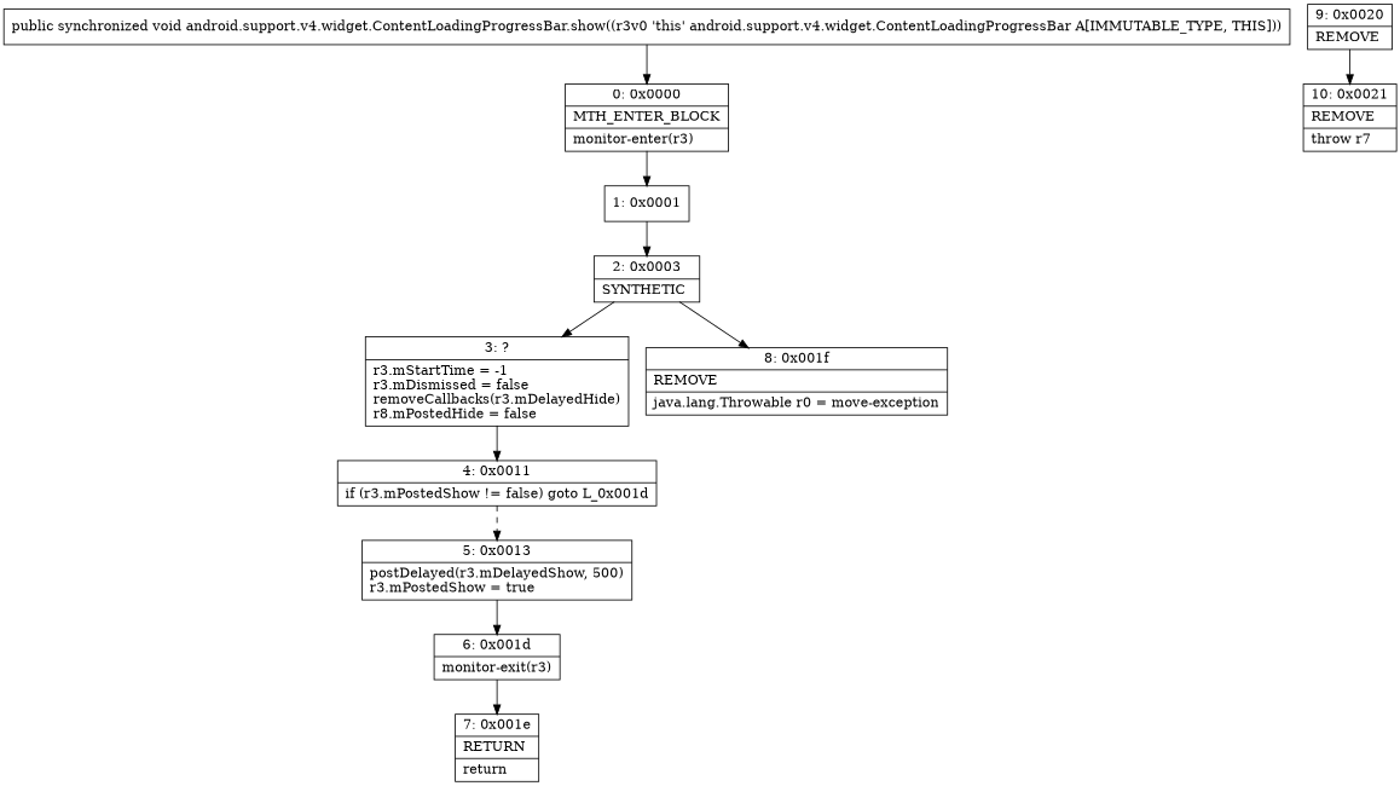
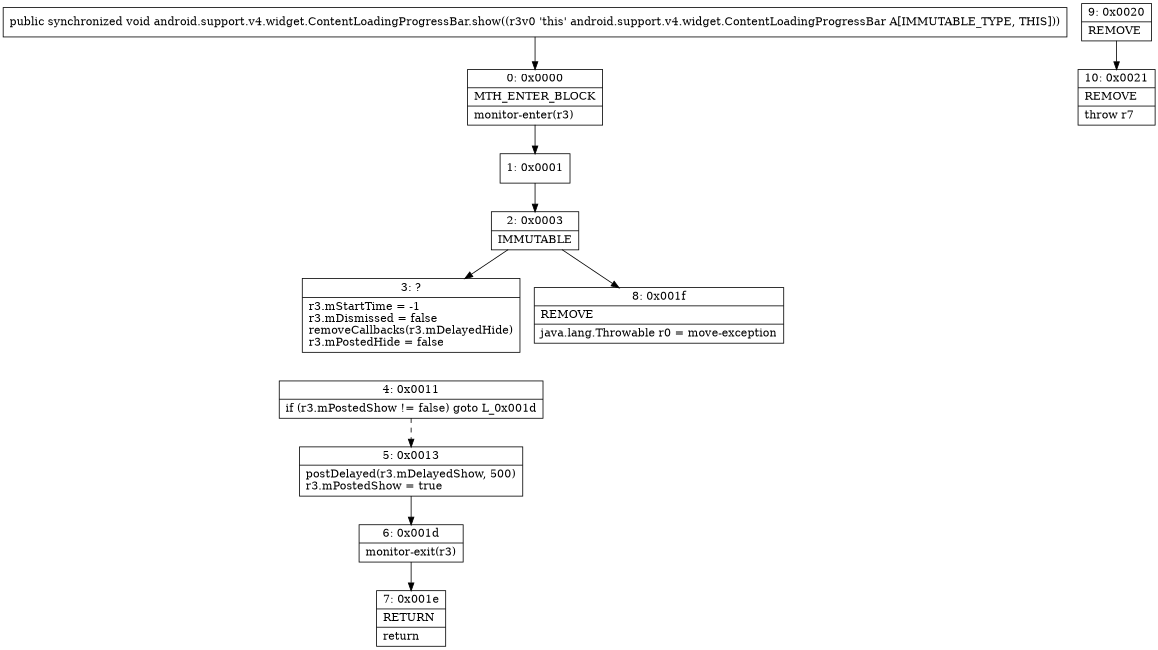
  digraph {
    node [shape=record]
    n1 [label="{0\:\ 0x0000|MTH_ENTER_BLOCK\l|monitor\-enter(r3)\l}"]
    n2 [label="{1\:\ 0x0001}"]
-   n3 [label="{2\:\ 0x0003|SYNTHETIC\l}"]
-   n4 [label="{3\:\ ?|r3.mStartTime = \-1\lr3.mDismissed = false\lremoveCallbacks(r3.mDelayedHide)\lr8.mPostedHide = false\l}"]
+   n3 [label="{2\:\ 0x0003|IMMUTABLE\l}"]
+   n4 [label="{3\:\ ?|r3.mStartTime = \-1\lr3.mDismissed = false\lremoveCallbacks(r3.mDelayedHide)\lr3.mPostedHide = false\l}"]
    n5 [label="{8\:\ 0x001f|REMOVE\l|java.lang.Throwable r0 = move\-exception\l}"]
    n6 [label="{4\:\ 0x0011|if (r3.mPostedShow != false) goto L_0x001d\l}"]
    n7 [label="{5\:\ 0x0013|postDelayed(r3.mDelayedShow, 500)\lr3.mPostedShow = true\l}"]
    n8 [label="{6\:\ 0x001d|monitor\-exit(r3)\l}"]
    n9 [label="{7\:\ 0x001e|RETURN\l|return\l}"]
    n10 [label="{9\:\ 0x0020|REMOVE\l}"]
    n11 [label="{10\:\ 0x0021|REMOVE\l|throw r7\l}"]
    n12 [label="{public synchronized void android.support.v4.widget.ContentLoadingProgressBar.show((r3v0 'this' android.support.v4.widget.ContentLoadingProgressBar A[IMMUTABLE_TYPE, THIS])) }"]
    n1 -> n2
    n2 -> n3
    n3 -> n4
    n3 -> n5
-   n4 -> n6
    n6 -> n7 [style=dashed]
    n7 -> n8
    n8 -> n9
    n10 -> n11
    n12 -> n1
  }
